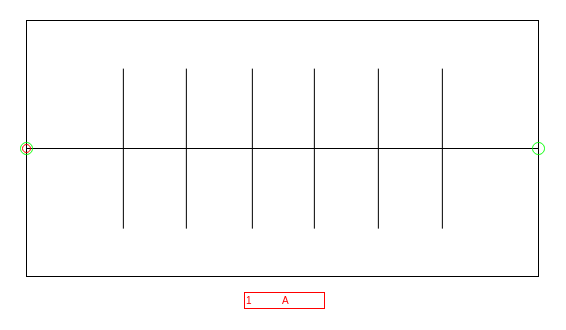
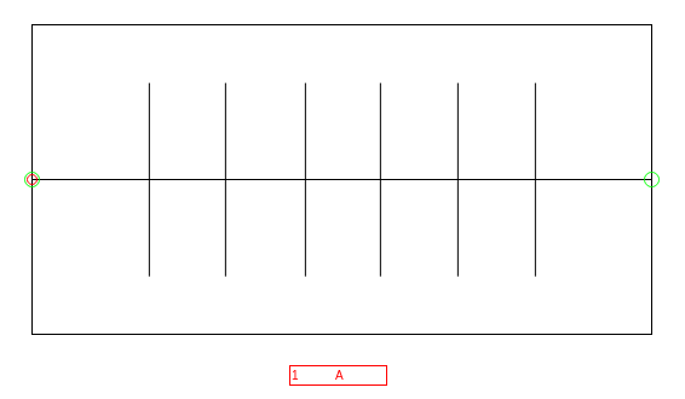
  <mxCell id="0" />
  <mxCell id="1" value="Label" style="" parent="0" />
- <mxCell id="2" value="1&amp;nbsp; &amp;nbsp; &amp;nbsp; &amp;nbsp; &amp;nbsp; &amp;nbsp;A" style="rounded=0;whiteSpace=wrap;html=1;fillColor=none;strokeColor=#FF0000;fontColor=#FF0000;fontSize=10;align=left;" parent="1" vertex="1"><mxGeometry x="244" y="292" width="80" height="16" as="geometry" /></mxCell>
+ <mxCell id="2" value="1&amp;nbsp; &amp;nbsp; &amp;nbsp; &amp;nbsp; &amp;nbsp; &amp;nbsp;A" style="rounded=0;whiteSpace=wrap;html=1;fillColor=none;strokeColor=#FF0000;fontColor=#FF0000;fontSize=10;align=left;" parent="1" vertex="1"><mxGeometry x="239" y="302" width="80" height="16" as="geometry" /></mxCell>
  <mxCell id="3" value="Symbol" style="" parent="0" />
  <mxCell id="4" value="" style="rounded=0;whiteSpace=wrap;html=1;fillColor=none;" parent="3" vertex="1"><mxGeometry x="26" y="20" width="512" height="256" as="geometry" /></mxCell>
  <mxCell id="5" value="" style="endArrow=none;html=1;rounded=0;exitX=0;exitY=0.5;exitDx=0;exitDy=0;entryX=1;entryY=0.5;entryDx=0;entryDy=0;" parent="3" source="4" target="4" edge="1"><mxGeometry width="50" height="50" relative="1" as="geometry"><mxPoint x="328" y="220" as="sourcePoint" /><mxPoint x="378" y="170" as="targetPoint" /></mxGeometry></mxCell>
  <mxCell id="6" value="" style="endArrow=none;html=1;rounded=0;entryX=0.156;entryY=0.188;entryDx=0;entryDy=0;entryPerimeter=0;exitX=0.156;exitY=0.813;exitDx=0;exitDy=0;exitPerimeter=0;" parent="3" edge="1"><mxGeometry width="50" height="50" relative="1" as="geometry"><mxPoint x="122.872" y="228.128" as="sourcePoint" /><mxPoint x="122.872" y="68.128" as="targetPoint" /></mxGeometry></mxCell>
  <mxCell id="7" value="" style="endArrow=none;html=1;rounded=0;entryX=0.156;entryY=0.188;entryDx=0;entryDy=0;entryPerimeter=0;exitX=0.156;exitY=0.813;exitDx=0;exitDy=0;exitPerimeter=0;" parent="3" edge="1"><mxGeometry width="50" height="50" relative="1" as="geometry"><mxPoint x="185.872" y="228.128" as="sourcePoint" /><mxPoint x="185.872" y="68.128" as="targetPoint" /></mxGeometry></mxCell>
  <mxCell id="8" value="" style="endArrow=none;html=1;rounded=0;entryX=0.156;entryY=0.188;entryDx=0;entryDy=0;entryPerimeter=0;exitX=0.156;exitY=0.813;exitDx=0;exitDy=0;exitPerimeter=0;" parent="3" edge="1"><mxGeometry width="50" height="50" relative="1" as="geometry"><mxPoint x="251.872" y="228.128" as="sourcePoint" /><mxPoint x="251.872" y="68.128" as="targetPoint" /></mxGeometry></mxCell>
  <mxCell id="9" value="" style="endArrow=none;html=1;rounded=0;entryX=0.156;entryY=0.188;entryDx=0;entryDy=0;entryPerimeter=0;exitX=0.156;exitY=0.813;exitDx=0;exitDy=0;exitPerimeter=0;" parent="3" edge="1"><mxGeometry width="50" height="50" relative="1" as="geometry"><mxPoint x="313.872" y="228.128" as="sourcePoint" /><mxPoint x="313.872" y="68.128" as="targetPoint" /></mxGeometry></mxCell>
  <mxCell id="10" value="" style="endArrow=none;html=1;rounded=0;entryX=0.156;entryY=0.188;entryDx=0;entryDy=0;entryPerimeter=0;exitX=0.156;exitY=0.813;exitDx=0;exitDy=0;exitPerimeter=0;" parent="3" edge="1"><mxGeometry width="50" height="50" relative="1" as="geometry"><mxPoint x="377.872" y="228.128" as="sourcePoint" /><mxPoint x="377.872" y="68.128" as="targetPoint" /></mxGeometry></mxCell>
  <mxCell id="11" value="" style="endArrow=none;html=1;rounded=0;entryX=0.156;entryY=0.188;entryDx=0;entryDy=0;entryPerimeter=0;exitX=0.156;exitY=0.813;exitDx=0;exitDy=0;exitPerimeter=0;" parent="3" edge="1"><mxGeometry width="50" height="50" relative="1" as="geometry"><mxPoint x="441.872" y="228.128" as="sourcePoint" /><mxPoint x="441.872" y="68.128" as="targetPoint" /></mxGeometry></mxCell>
  <mxCell id="12" value="Connection" style="" parent="0" />
  <mxCell id="13" value="Connection" style="vsdxID=1407;fillColor=none;gradientColor=none;shape=stencil(rVFbDsIgEDwNnyQU4glqvcfGblsilmZBS28vZGMsxg9j/JvZmX1kR5g2TLCg0CpE8hdcbR8nYY5CaztPSDZmJEwnTDt4wpH8be6ZL1CcBV39vUxI3KdKh1YbswPTEzuBzlmiVGmKau9zUKM+jlJJQrJBko8QrZ+rrQ5oRJnXyMHBWElhRVx25ebnw/5zVvPFWRm83jxY5zilvf4eSy5xpKZ7AA==);strokeColor=#00ff00;strokeWidth=1;points=[[0.5,0.5,0,0,0]];labelBackgroundColor=none;rounded=0;html=1;whiteSpace=wrap;aspect=fixed;noLabel=1;snapToPoint=1;container=0;fontSize=16;" parent="12" vertex="1"><mxGeometry x="532" y="142" width="12" height="12" as="geometry" /></mxCell>
  <mxCell id="14" value="Connection" style="vsdxID=1407;fillColor=none;gradientColor=none;shape=stencil(rVFbDsIgEDwNnyQU4glqvcfGblsilmZBS28vZGMsxg9j/JvZmX1kR5g2TLCg0CpE8hdcbR8nYY5CaztPSDZmJEwnTDt4wpH8be6ZL1CcBV39vUxI3KdKh1YbswPTEzuBzlmiVGmKau9zUKM+jlJJQrJBko8QrZ+rrQ5oRJnXyMHBWElhRVx25ebnw/5zVvPFWRm83jxY5zilvf4eSy5xpKZ7AA==);strokeColor=#00ff00;strokeWidth=1;points=[[0.5,0.5,0,0,0]];labelBackgroundColor=none;rounded=0;html=1;whiteSpace=wrap;aspect=fixed;noLabel=1;snapToPoint=1;container=0;fontSize=16;" parent="12" vertex="1"><mxGeometry x="20" y="142" width="12" height="12" as="geometry" /></mxCell>
  <mxCell id="15" value="Origo" style="" parent="0" />
  <mxCell id="16" value="origo" style="vsdxID=1407;fillColor=none;gradientColor=none;shape=stencil(rVFbDsIgEDwNnyQU4glqvcfGblsilmZBS28vZGMsxg9j/JvZmX1kR5g2TLCg0CpE8hdcbR8nYY5CaztPSDZmJEwnTDt4wpH8be6ZL1CcBV39vUxI3KdKh1YbswPTEzuBzlmiVGmKau9zUKM+jlJJQrJBko8QrZ+rrQ5oRJnXyMHBWElhRVx25ebnw/5zVvPFWRm83jxY5zilvf4eSy5xpKZ7AA==);strokeColor=#ff0000;strokeWidth=1;points=[[0.5,0.5,0,0,0]];labelBackgroundColor=none;rounded=0;html=1;whiteSpace=wrap;aspect=fixed;noLabel=1;snapToPoint=1;" parent="15" vertex="1"><mxGeometry x="22" y="144" width="8" height="8" as="geometry" /></mxCell>
